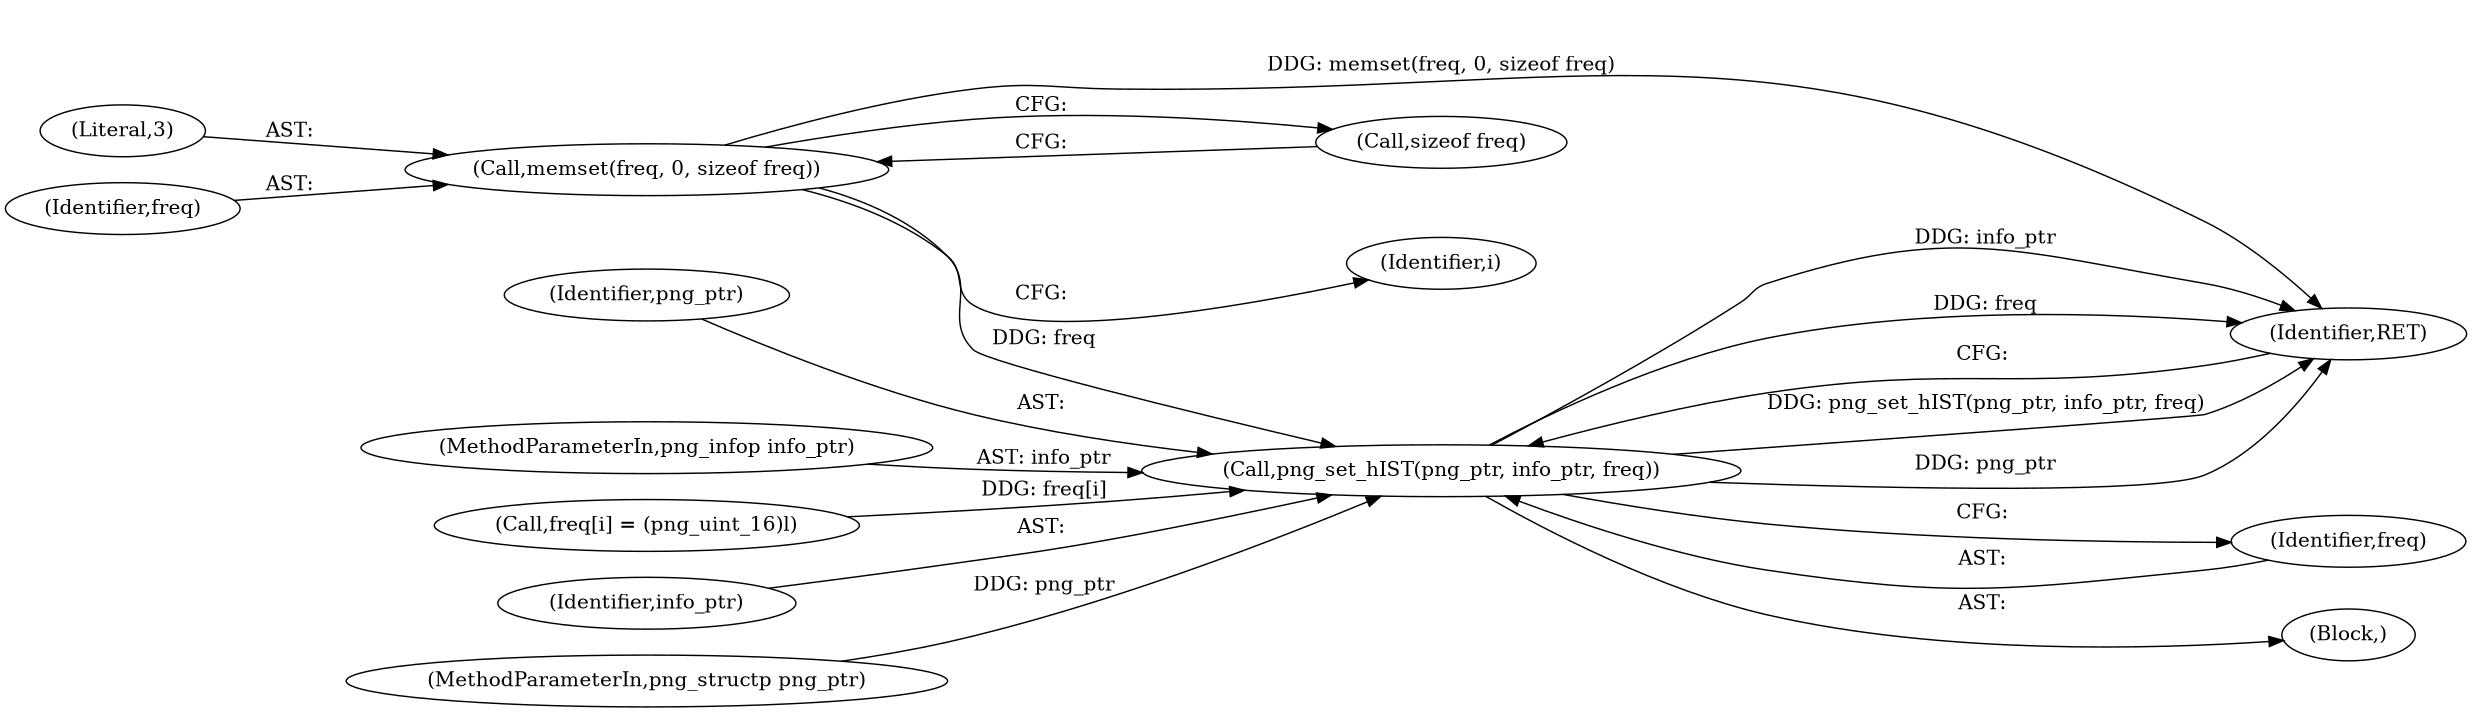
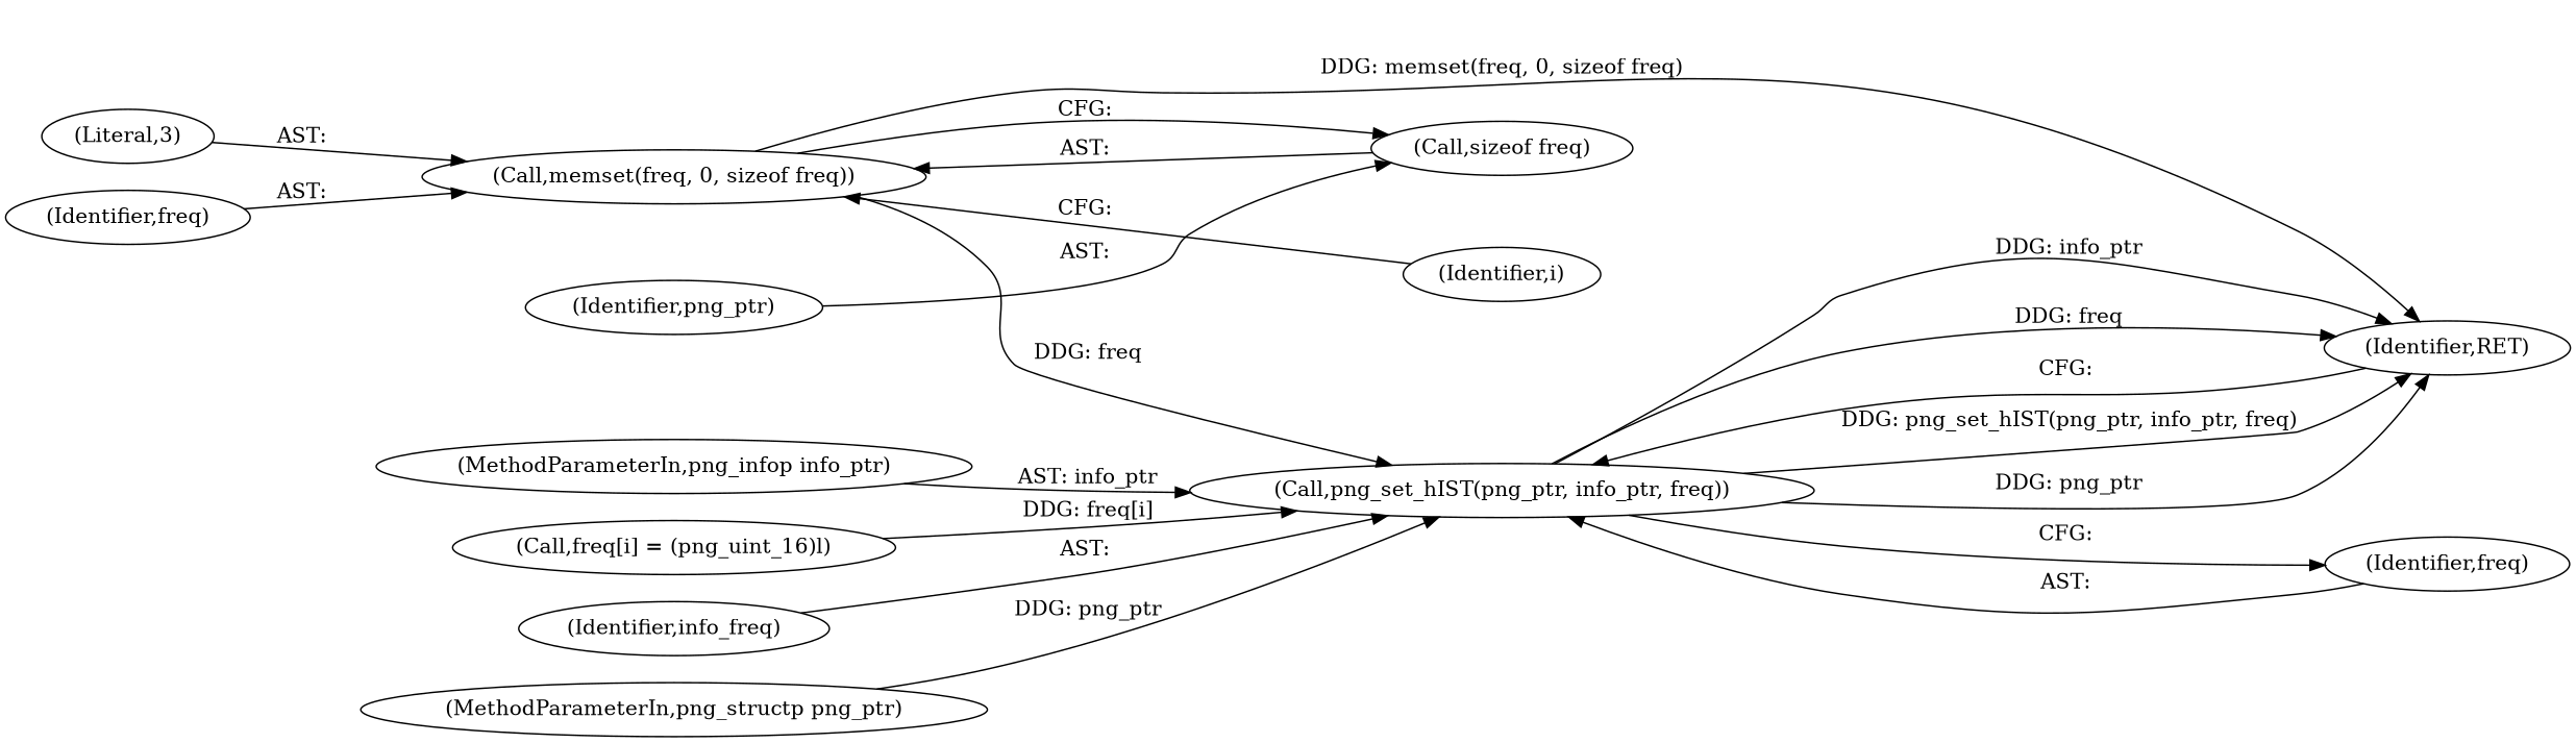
  digraph {
    rankdir=LR
    n1 [label="(Call,memset(freq, 0, sizeof freq))"]
    n2 [label="(Call,png_set_hIST(png_ptr, info_ptr, freq))"]
    n3 [label="(Call,sizeof freq)"]
    n4 [label="(Identifier,RET)"]
-   n5 [label="(Block,)"]
    n6 [label="(Identifier,freq)"]
    n7 [label="(Identifier,png_ptr)"]
    n8 [label="(Identifier,i)"]
    n9 [label="(Call,freq[i] = (png_uint_16)l)"]
-   n10 [label="(Identifier,info_ptr)"]
+   n10 [label="(Identifier,info_freq)"]
    n11 [label="(MethodParameterIn,png_structp png_ptr)"]
    n12 [label="(Literal,3)"]
    n13 [label="(Identifier,freq)"]
    n14 [label="(MethodParameterIn,png_infop info_ptr)"]
    n1 -> n2 [label="DDG: freq"]
    n1 -> n3 [label="CFG: "]
    n1 -> n4 [label="DDG: memset(freq, 0, sizeof freq)"]
    n2 -> n4 [label="DDG: png_set_hIST(png_ptr, info_ptr, freq)"]
    n2 -> n4 [label="DDG: png_ptr"]
    n2 -> n4 [label="DDG: info_ptr"]
    n2 -> n4 [label="DDG: freq"]
-   n2 -> n5 [label="AST: "]
    n2 -> n6 [label="CFG: "]
-   n3 -> n1 [label="CFG: "]
+   n3 -> n1 [label="AST: "]
    n4 -> n2 [label="CFG: "]
    n6 -> n2 [label="AST: "]
-   n7 -> n2 [label="AST: "]
-   n1 -> n8 [label="CFG: "]
+   n7 -> n3 [label="AST: "]
+   n8 -> n1 [label="CFG: "]
    n9 -> n2 [label="DDG: freq[i]"]
    n10 -> n2 [label="AST: "]
    n11 -> n2 [label="DDG: png_ptr"]
    n12 -> n1 [label="AST: "]
    n13 -> n1 [label="AST: "]
    n14 -> n2 [label="AST: info_ptr"]
  }
